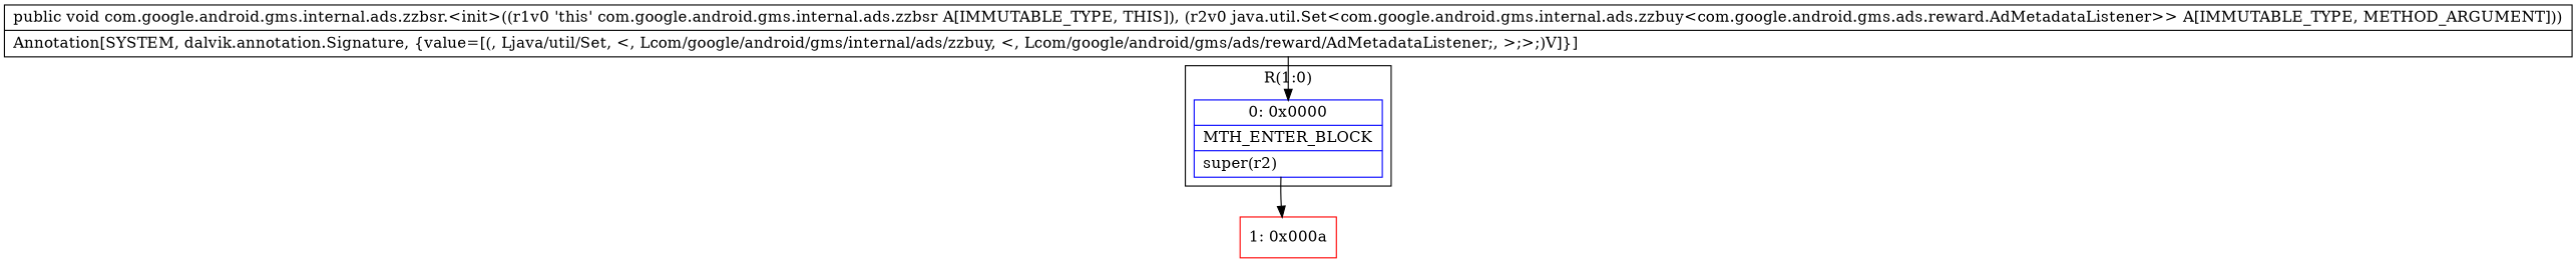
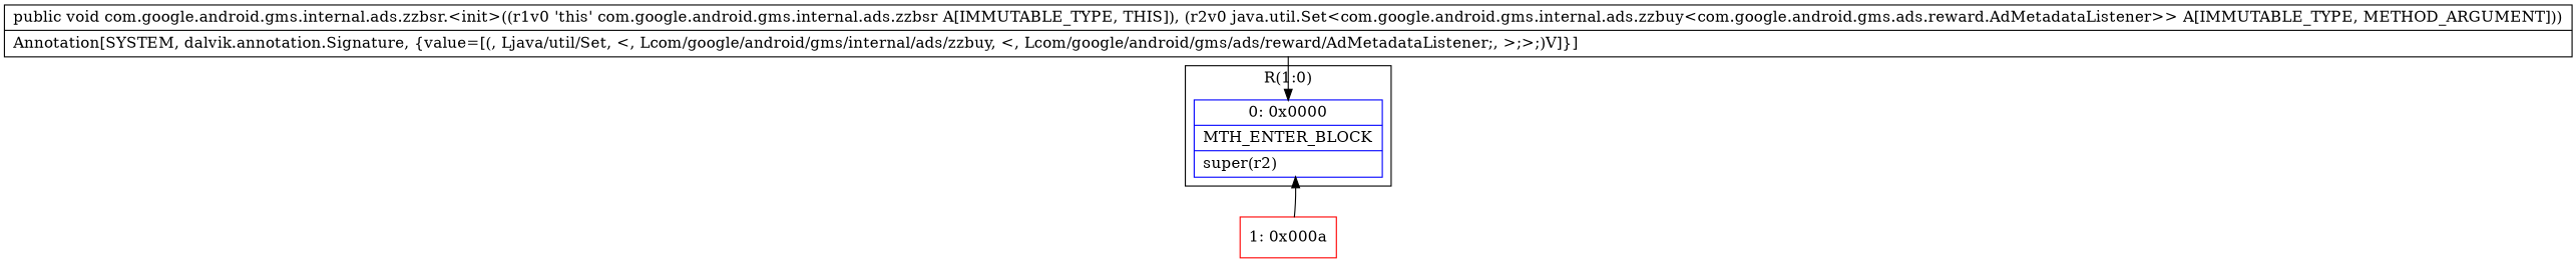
  digraph {
    node [shape=record]
    n1 [color=blue label="{0\:\ 0x0000|MTH_ENTER_BLOCK\l|super(r2)\l}"]
    n2 [color=red label="{1\:\ 0x000a}"]
    n3 [label="{public void com.google.android.gms.internal.ads.zzbsr.\<init\>((r1v0 'this' com.google.android.gms.internal.ads.zzbsr A[IMMUTABLE_TYPE, THIS]), (r2v0 java.util.Set\<com.google.android.gms.internal.ads.zzbuy\<com.google.android.gms.ads.reward.AdMetadataListener\>\> A[IMMUTABLE_TYPE, METHOD_ARGUMENT]))  | Annotation[SYSTEM, dalvik.annotation.Signature, \{value=[(, Ljava\/util\/Set, \<, Lcom\/google\/android\/gms\/internal\/ads\/zzbuy, \<, Lcom\/google\/android\/gms\/ads\/reward\/AdMetadataListener;, \>;\>;)V]\}]\l}"]
    subgraph cluster_1 {
      label="R(1:0)"
      n1
    }
-   n1 -> n2
+   n2 -> n1
    n3 -> n1
  }
